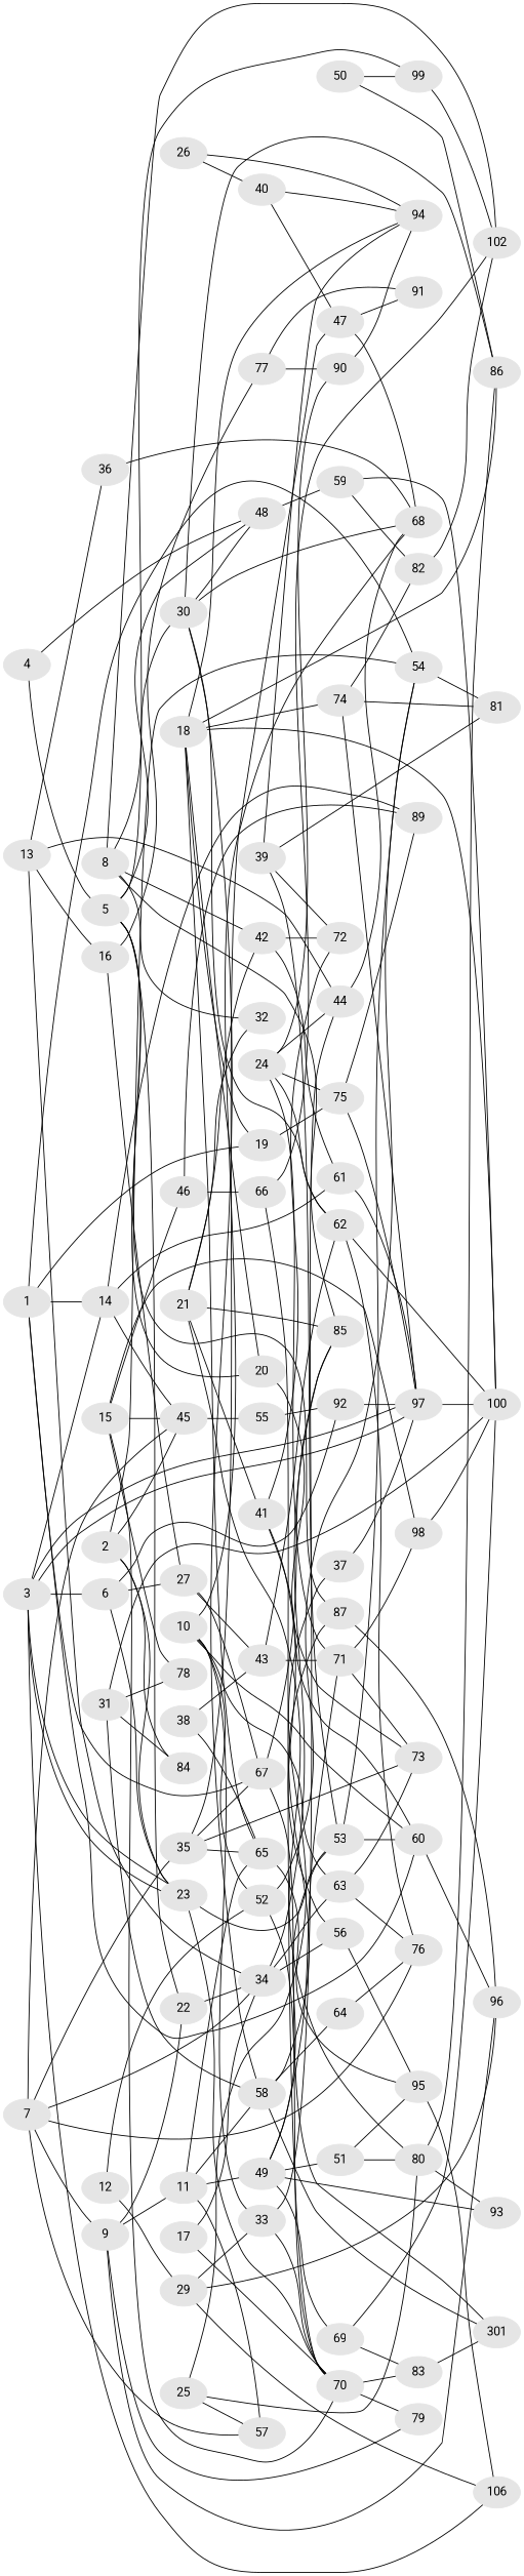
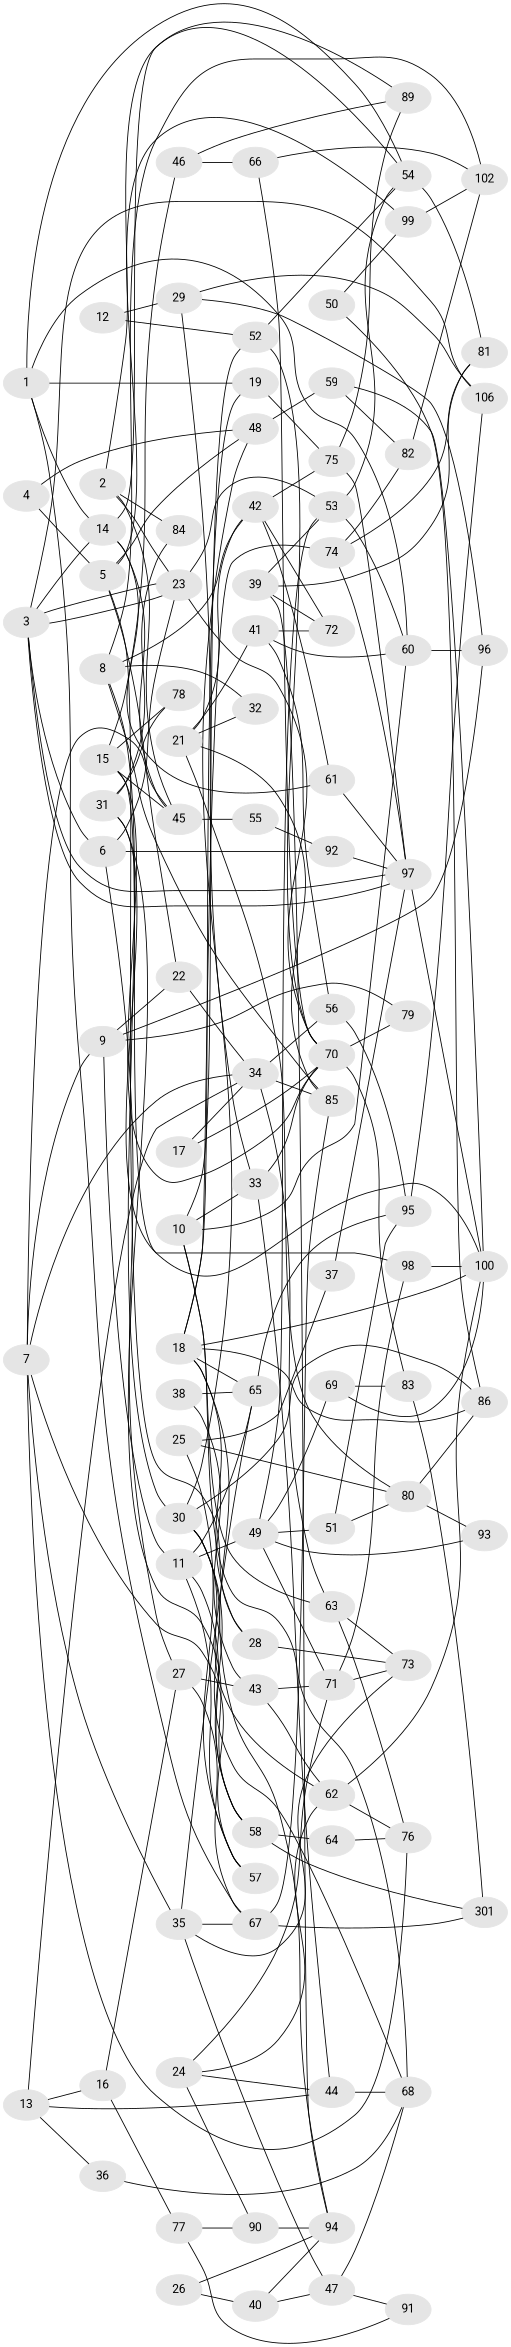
  graph {
    fontname=Roboto
    rankdir=LR
    node [color=gray90 fontname=Roboto style=filled]
    edge [fontname=Roboto]
    1
    14
    19
    54
    60
    67
    45
    61
    89
    75
    81
    96
    85
    n14 [label=301]
    2
    23
    84
    70
    53
    55
    3
    6
    97
    n24 [label=106]
    27
    92
    100
    4
    5
    48
-   20
+   20 [label=28]
    22
-   87
    99
    59
    73
    34
    102
    43
    7
    9
    35
    57
    76
    11
    79
    63
    56
    65
    47
    8
    30
    32
    42
    68
    58
    86
    62
    72
    49
    10
    33
    52
    44
    71
    51
    69
    93
    64
    95
    12
    29
    13
    16
    36
    77
    15
    46
    78
    98
    66
    83
    90
    91
    17
    18
    74
    94
    82
    21
    41
    80
    24
    25
    37
    26
    40
    31
    38
    39
    50
    1 -- 14
    1 -- 19
    1 -- 54
    1 -- 60
    1 -- 67
    14 -- 45
    14 -- 61
    14 -- 89
    19 -- 75
    54 -- 81
    60 -- 96
    67 -- 85
    67 -- n14
    45 -- 55
    61 -- 97
    75 -- 89
    75 -- 97
    2 -- 54
    2 -- 45
    2 -- 23
    2 -- 84
    23 -- 70
    23 -- 53
    70 -- 79
    70 -- 83
    53 -- 54
    53 -- 60
    55 -- 92
    3 -- 14
    3 -- 23
    3 -- 23
    3 -- 6
    3 -- 97
    3 -- 97
    3 -- n24
    6 -- 23
    6 -- 27
    6 -- 92
    97 -- 100
    27 -- 67
    27 -- 43
    92 -- 97
    4 -- 5
    4 -- 48
    5 -- 48
    5 -- 20
    5 -- 22
-   5 -- 87
    5 -- 99
    48 -- 59
    20 -- 73
    22 -- 34
-   87 -- 96
    99 -- 102
    59 -- 100
    59 -- 82
    34 -- 85
    34 -- 63
    34 -- 56
    43 -- 62
    43 -- 71
    7 -- 45
    7 -- 34
    7 -- 9
    7 -- 35
    7 -- 57
    7 -- 76
    9 -- 96
    9 -- 22
    9 -- 11
    9 -- 79
    35 -- 67
    35 -- 73
    35 -- 65
    35 -- 47
    11 -- 57
    11 -- 65
    11 -- 58
    11 -- 49
    63 -- 73
    63 -- 76
    56 -- 95
    65 -- 95
    47 -- 68
    47 -- 91
    8 -- 85
    8 -- 102
    8 -- 30
    8 -- 32
    8 -- 42
    30 -- 48
    30 -- 68
    30 -- 58
    30 -- 86
    30 -- 62
    42 -- 61
    42 -- 72
    58 -- n14
-   58 -- 87
    58 -- 64
    62 -- 100
    62 -- 76
    49 -- 53
    49 -- 71
    49 -- 51
    49 -- 69
    49 -- 93
    10 -- 60
    10 -- 63
    10 -- 68
    10 -- 33
    10 -- 52
    33 -- 70
    33 -- 44
    52 -- 54
    52 -- 70
    44 -- 68
    71 -- 73
    71 -- 98
    51 -- 95
    51 -- 80
    69 -- 100
    69 -- 83
    64 -- 76
    95 -- n24
    12 -- 52
    12 -- 29
    29 -- 96
    29 -- n24
    29 -- 33
    13 -- 34
    13 -- 44
    13 -- 16
    13 -- 36
    16 -- 27
    16 -- 77
    36 -- 68
    77 -- 90
    77 -- 91
    15 -- 45
    15 -- 70
    15 -- 46
    15 -- 78
    15 -- 98
    46 -- 89
    46 -- 66
    98 -- 100
    66 -- 70
    66 -- 102
    83 -- n14
    90 -- 94
    17 -- 70
    17 -- 34
    18 -- 19
    18 -- 100
    18 -- 20
    18 -- 65
    18 -- 86
    18 -- 74
    18 -- 94
    74 -- 81
    74 -- 97
    74 -- 82
    82 -- 102
    21 -- 85
    21 -- 32
    21 -- 42
    21 -- 41
    21 -- 80
    41 -- 60
    41 -- 56
    41 -- 72
    80 -- 86
    80 -- 93
-   24 -- 75
+   42 -- 75
    24 -- 62
    24 -- 44
    24 -- 71
    24 -- 90
    25 -- 57
    25 -- 80
    25 -- 37
    37 -- 97
    26 -- 94
    26 -- 40
    40 -- 47
    40 -- 94
    31 -- 84
    31 -- 100
    31 -- 58
    31 -- 78
    38 -- 43
    38 -- 65
    39 -- 81
    39 -- 53
    39 -- 72
    39 -- 94
    50 -- 99
    50 -- 86
  }
